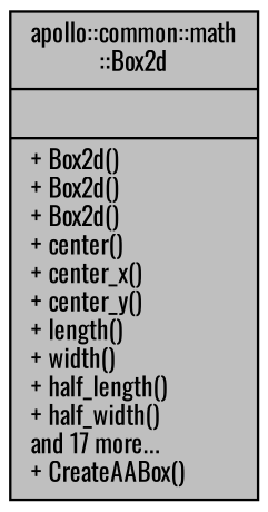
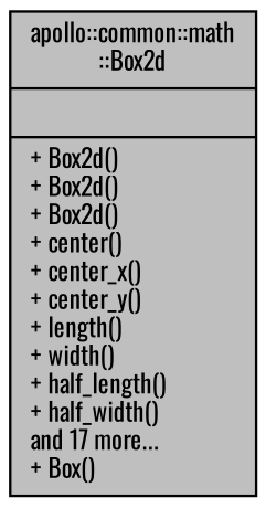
  digraph {
    fontname=Oswald
-   n1 [color=black fillcolor=grey75 fontcolor=black fontname=Oswald fontsize=10 height=0.2 label="{apollo::common::math\l::Box2d\n||+ Box2d()\l+ Box2d()\l+ Box2d()\l+ center()\l+ center_x()\l+ center_y()\l+ length()\l+ width()\l+ half_length()\l+ half_width()\land 17 more...\l+ CreateAABox()\l}" shape=record style=filled width=0.4]
+   n1 [color=black fillcolor=grey75 fontcolor=black fontname=Oswald fontsize=10 height=0.2 label="{apollo::common::math\l::Box2d\n||+ Box2d()\l+ Box2d()\l+ Box2d()\l+ center()\l+ center_x()\l+ center_y()\l+ length()\l+ width()\l+ half_length()\l+ half_width()\land 17 more...\l+ Box()\l}" shape=record style=filled width=0.4]
  }
